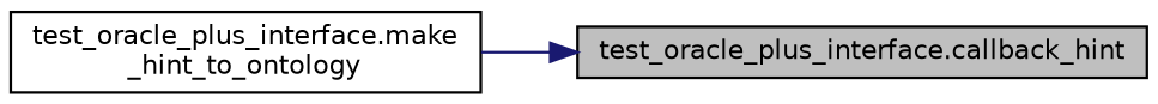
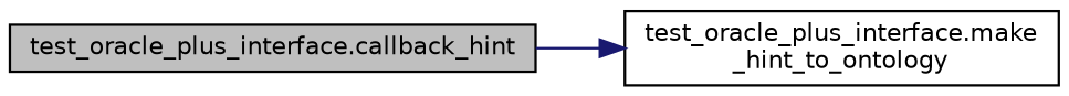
  digraph {
    rankdir=LR
    node [color=black fontname=Helvetica fontsize=10 shape=record style=filled]
    n1 [fillcolor=grey75 fontcolor=black height=0.2 label="test_oracle_plus_interface.callback_hint" width=0.4]
    n2 [fillcolor=white height=0.2 label="test_oracle_plus_interface.make\l_hint_to_ontology" width=0.4]
-   n2 -> n1 [color=midnightblue fontname=Helvetica fontsize=10 labelfontname=Helvetica labelfontsize=10 style=solid]
+   n1 -> n2 [color=midnightblue fontname=Helvetica fontsize=10 labelfontname=Helvetica labelfontsize=10 style=solid]
  }
